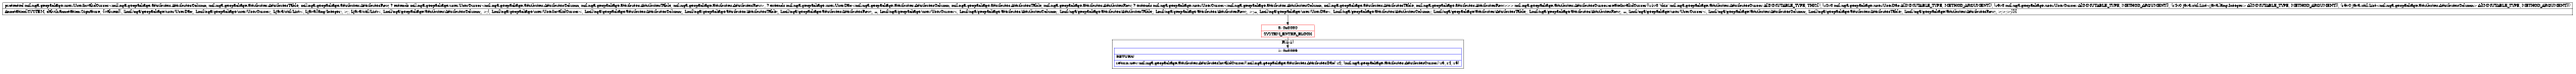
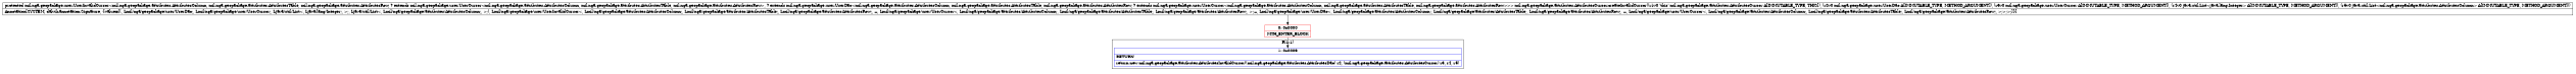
  digraph {
    node [shape=record]
    n1 [color=blue label="{1\:\ 0x0009|RETURN\l|return new mil.nga.geopackage.attributes.AttributesInvalidCursor((mil.nga.geopackage.attributes.AttributesDao) r2, (mil.nga.geopackage.attributes.AttributesCursor) r3, r4, r5)\l}"]
-   n2 [color=red label="{0\:\ 0x0000|SYSTEM_ENTER_BLOCK\l}"]
+   n2 [color=red label="{0\:\ 0x0000|MTH_ENTER_BLOCK\l}"]
    n3 [label="{protected mil.nga.geopackage.user.UserInvalidCursor\<mil.nga.geopackage.attributes.AttributesColumn, mil.nga.geopackage.attributes.AttributesTable, mil.nga.geopackage.attributes.AttributesRow, ? extends mil.nga.geopackage.user.UserCursor\<mil.nga.geopackage.attributes.AttributesColumn, mil.nga.geopackage.attributes.AttributesTable, mil.nga.geopackage.attributes.AttributesRow\>, ? extends mil.nga.geopackage.user.UserDao\<mil.nga.geopackage.attributes.AttributesColumn, mil.nga.geopackage.attributes.AttributesTable, mil.nga.geopackage.attributes.AttributesRow, ? extends mil.nga.geopackage.user.UserCursor\<mil.nga.geopackage.attributes.AttributesColumn, mil.nga.geopackage.attributes.AttributesTable, mil.nga.geopackage.attributes.AttributesRow\>\>\> mil.nga.geopackage.attributes.AttributesCursor.createInvalidCursor((r1v0 'this' mil.nga.geopackage.attributes.AttributesCursor A[IMMUTABLE_TYPE, THIS]), (r2v0 mil.nga.geopackage.user.UserDao A[IMMUTABLE_TYPE, METHOD_ARGUMENT]), (r3v0 mil.nga.geopackage.user.UserCursor A[IMMUTABLE_TYPE, METHOD_ARGUMENT]), (r4v0 java.util.List\<java.lang.Integer\> A[IMMUTABLE_TYPE, METHOD_ARGUMENT]), (r5v0 java.util.List\<mil.nga.geopackage.attributes.AttributesColumn\> A[IMMUTABLE_TYPE, METHOD_ARGUMENT]))  | Annotation[SYSTEM, dalvik.annotation.Signature, \{value=[(, Lmil\/nga\/geopackage\/user\/UserDao;, Lmil\/nga\/geopackage\/user\/UserCursor;, Ljava\/util\/List\<, Ljava\/lang\/Integer;, \>;, Ljava\/util\/List\<, Lmil\/nga\/geopackage\/attributes\/AttributesColumn;, \>;), Lmil\/nga\/geopackage\/user\/UserInvalidCursor\<, Lmil\/nga\/geopackage\/attributes\/AttributesColumn;, Lmil\/nga\/geopackage\/attributes\/AttributesTable;, Lmil\/nga\/geopackage\/attributes\/AttributesRow;, +, Lmil\/nga\/geopackage\/user\/UserCursor\<, Lmil\/nga\/geopackage\/attributes\/AttributesColumn;, Lmil\/nga\/geopackage\/attributes\/AttributesTable;, Lmil\/nga\/geopackage\/attributes\/AttributesRow;, \>;+, Lmil\/nga\/geopackage\/user\/UserDao\<, Lmil\/nga\/geopackage\/attributes\/AttributesColumn;, Lmil\/nga\/geopackage\/attributes\/AttributesTable;, Lmil\/nga\/geopackage\/attributes\/AttributesRow;, +, Lmil\/nga\/geopackage\/user\/UserCursor\<, Lmil\/nga\/geopackage\/attributes\/AttributesColumn;, Lmil\/nga\/geopackage\/attributes\/AttributesTable;, Lmil\/nga\/geopackage\/attributes\/AttributesRow;, \>;\>;\>;]\}]\l}"]
    subgraph cluster_1 {
      label="R(1:1)"
      n1
    }
    n2 -> n1
    n3 -> n2
  }
